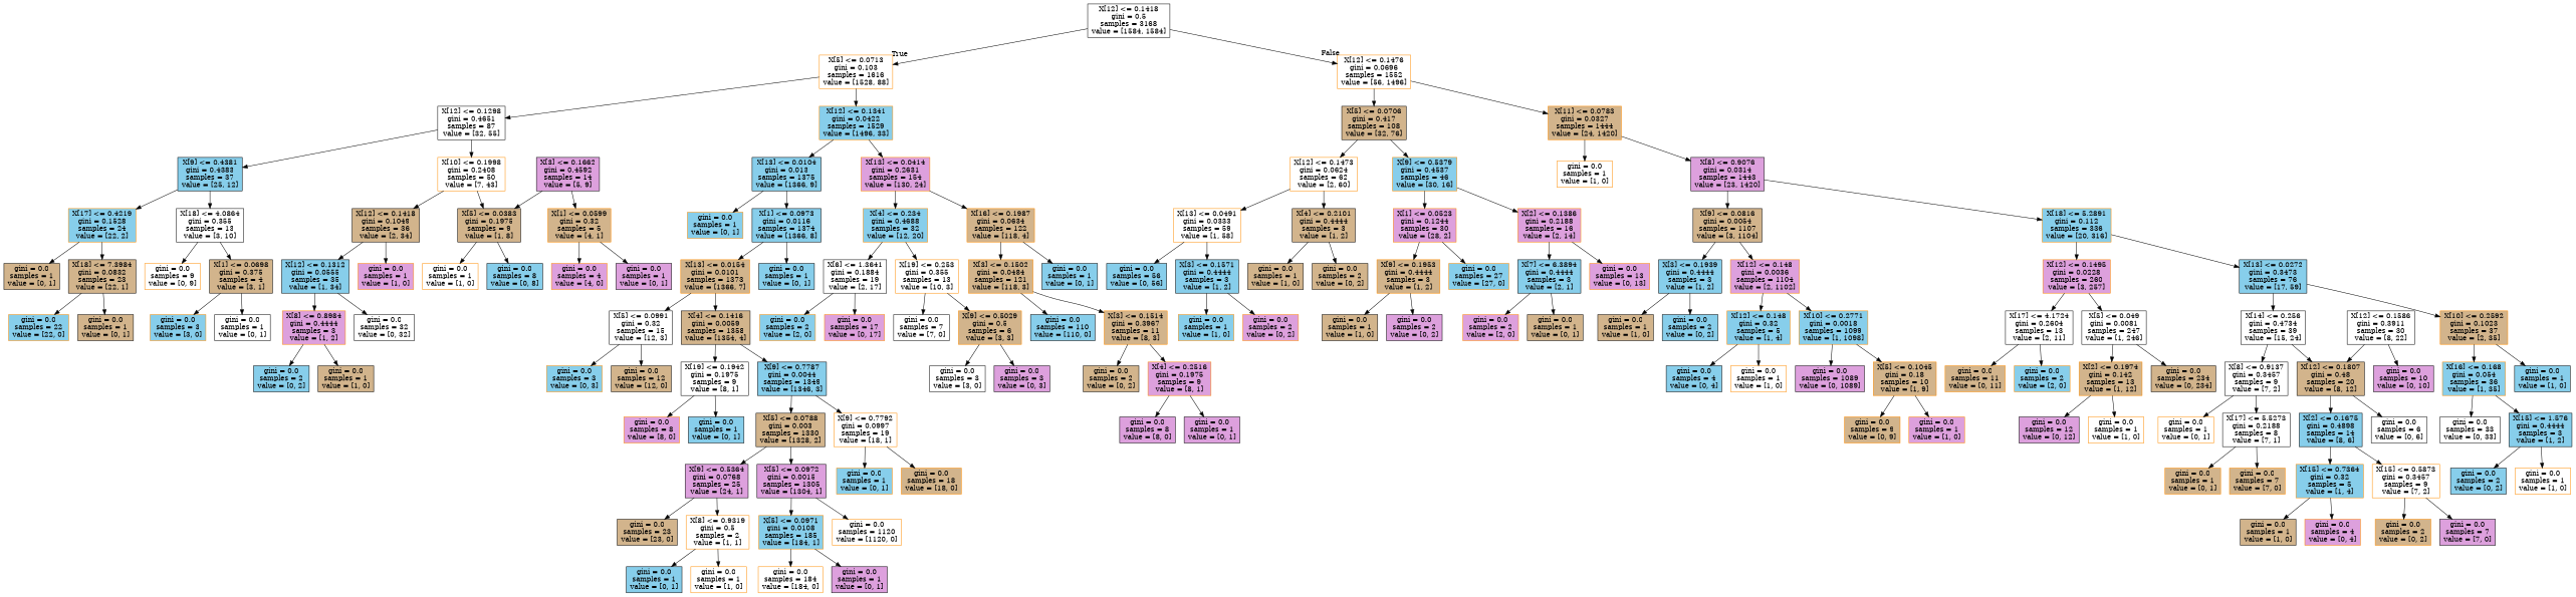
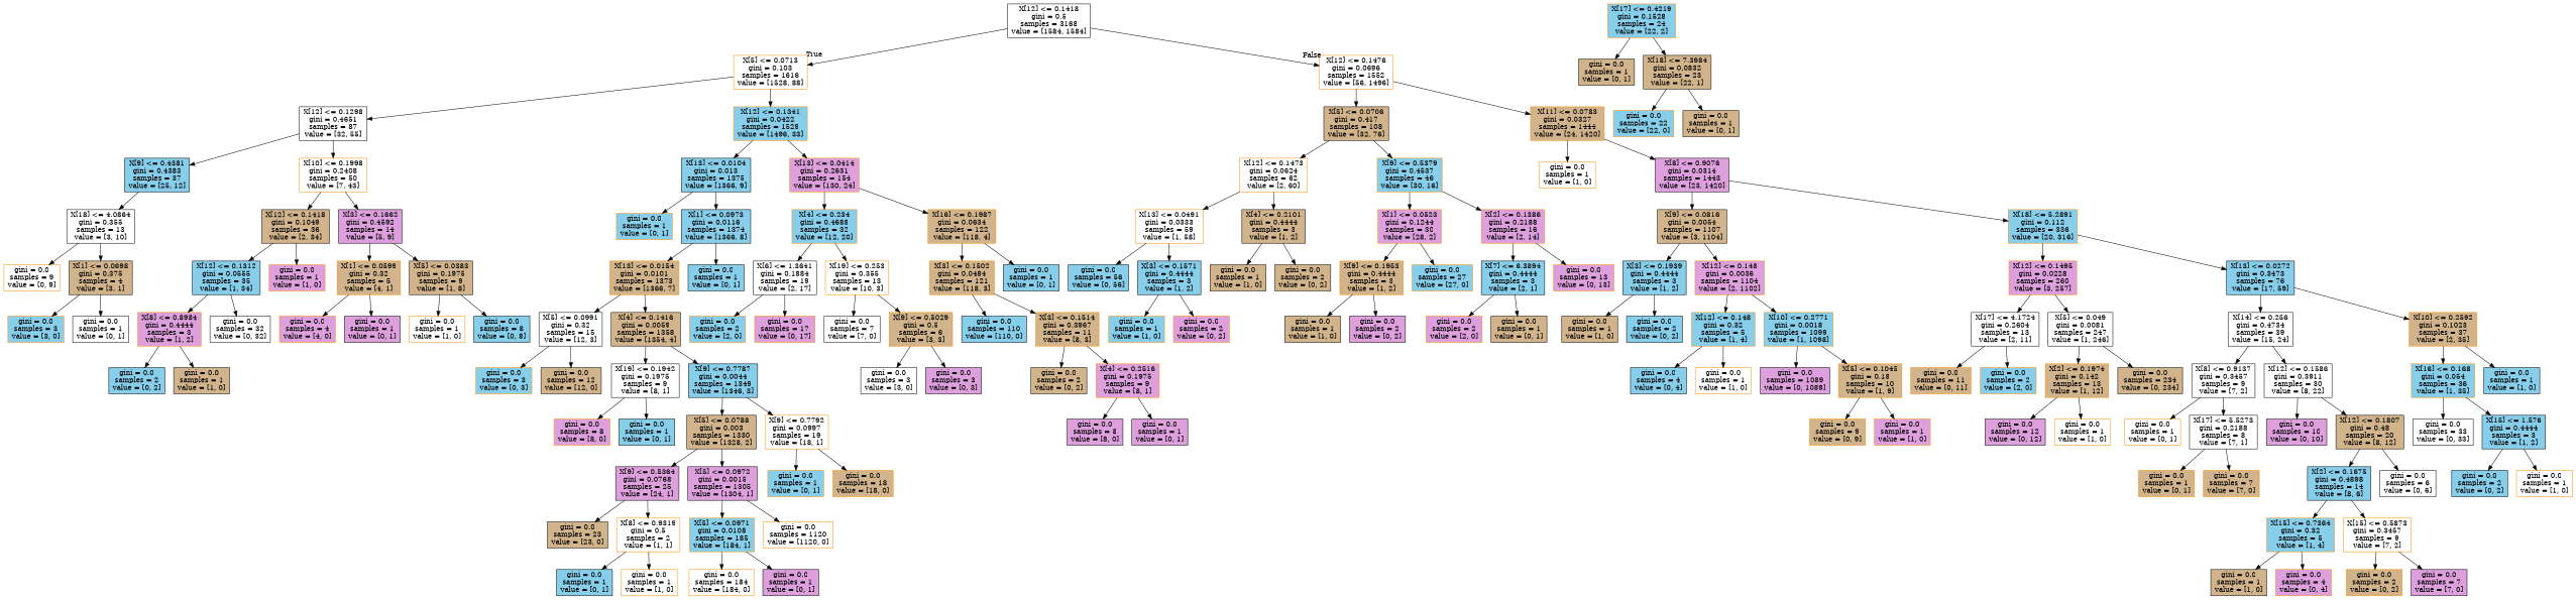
  digraph {
    node [color=black fillcolor=skyblue shape=box style=filled]
    n1 [fillcolor=white label="X[12] <= 0.1418\ngini = 0.5\nsamples = 3168\nvalue = [1584, 1584]"]
    n2 [color=darkorange fillcolor=white label="X[5] <= 0.0713\ngini = 0.103\nsamples = 1616\nvalue = [1528, 88]"]
    n3 [color=darkorange fillcolor=white label="X[12] <= 0.1476\ngini = 0.0696\nsamples = 1552\nvalue = [56, 1496]"]
    n4 [fillcolor=white label="X[12] <= 0.1298\ngini = 0.4651\nsamples = 87\nvalue = [32, 55]"]
    n5 [color=darkorange label="X[12] <= 0.1341\ngini = 0.0422\nsamples = 1529\nvalue = [1496, 33]"]
    n6 [fillcolor=tan label="X[5] <= 0.0706\ngini = 0.417\nsamples = 108\nvalue = [32, 76]"]
    n7 [color=darkorange fillcolor=tan label="X[11] <= 0.0783\ngini = 0.0327\nsamples = 1444\nvalue = [24, 1420]"]
    n8 [label="X[9] <= 0.4381\ngini = 0.4383\nsamples = 37\nvalue = [25, 12]"]
    n9 [color=darkorange fillcolor=white label="X[10] <= 0.1998\ngini = 0.2408\nsamples = 50\nvalue = [7, 43]"]
    n10 [label="X[13] <= 0.0104\ngini = 0.013\nsamples = 1375\nvalue = [1366, 9]"]
    n11 [color=darkorange fillcolor=plum label="X[13] <= 0.0414\ngini = 0.2631\nsamples = 154\nvalue = [130, 24]"]
    n12 [color=darkorange label="X[17] <= 0.4219\ngini = 0.1528\nsamples = 24\nvalue = [22, 2]"]
    n13 [fillcolor=white label="X[18] <= 4.0864\ngini = 0.355\nsamples = 13\nvalue = [3, 10]"]
    n14 [fillcolor=tan label="X[12] <= 0.1418\ngini = 0.1049\nsamples = 36\nvalue = [2, 34]"]
    n15 [fillcolor=plum label="X[3] <= 0.1662\ngini = 0.4592\nsamples = 14\nvalue = [5, 9]"]
    n16 [fillcolor=tan label="gini = 0.0\nsamples = 1\nvalue = [0, 1]"]
    n17 [fillcolor=tan label="X[18] <= 7.3984\ngini = 0.0832\nsamples = 23\nvalue = [22, 1]"]
    n18 [color=darkorange fillcolor=white label="gini = 0.0\nsamples = 9\nvalue = [0, 9]"]
    n19 [fillcolor=tan label="X[1] <= 0.0698\ngini = 0.375\nsamples = 4\nvalue = [3, 1]"]
    n20 [color=darkorange label="gini = 0.0\nsamples = 22\nvalue = [22, 0]"]
    n21 [fillcolor=tan label="gini = 0.0\nsamples = 1\nvalue = [0, 1]"]
    n22 [color=darkorange label="gini = 0.0\nsamples = 3\nvalue = [3, 0]"]
    n23 [fillcolor=white label="gini = 0.0\nsamples = 1\nvalue = [0, 1]"]
    n24 [label="X[12] <= 0.1312\ngini = 0.0555\nsamples = 35\nvalue = [1, 34]"]
    n25 [color=darkorange fillcolor=plum label="gini = 0.0\nsamples = 1\nvalue = [1, 0]"]
    n26 [color=darkorange fillcolor=tan label="X[1] <= 0.0599\ngini = 0.32\nsamples = 5\nvalue = [4, 1]"]
    n27 [fillcolor=tan label="X[5] <= 0.0383\ngini = 0.1975\nsamples = 9\nvalue = [1, 8]"]
    n28 [color=darkorange fillcolor=plum label="X[8] <= 0.8984\ngini = 0.4444\nsamples = 3\nvalue = [1, 2]"]
    n29 [fillcolor=white label="gini = 0.0\nsamples = 32\nvalue = [0, 32]"]
    n30 [label="gini = 0.0\nsamples = 2\nvalue = [0, 2]"]
    n31 [fillcolor=tan label="gini = 0.0\nsamples = 1\nvalue = [1, 0]"]
    n32 [color=darkorange fillcolor=plum label="gini = 0.0\nsamples = 4\nvalue = [4, 0]"]
    n33 [fillcolor=plum label="gini = 0.0\nsamples = 1\nvalue = [0, 1]"]
    n34 [color=darkorange fillcolor=white label="gini = 0.0\nsamples = 1\nvalue = [1, 0]"]
    n35 [label="gini = 0.0\nsamples = 8\nvalue = [0, 8]"]
    n36 [color=darkorange label="gini = 0.0\nsamples = 1\nvalue = [0, 1]"]
    n37 [label="X[1] <= 0.0973\ngini = 0.0116\nsamples = 1374\nvalue = [1366, 8]"]
    n38 [color=darkorange label="X[4] <= 0.234\ngini = 0.4688\nsamples = 32\nvalue = [12, 20]"]
    n39 [color=darkorange fillcolor=tan label="X[16] <= 0.1987\ngini = 0.0634\nsamples = 122\nvalue = [118, 4]"]
    n40 [color=darkorange fillcolor=tan label="X[13] <= 0.0154\ngini = 0.0101\nsamples = 1373\nvalue = [1366, 7]"]
    n41 [label="gini = 0.0\nsamples = 1\nvalue = [0, 1]"]
    n42 [fillcolor=white label="X[5] <= 0.0991\ngini = 0.32\nsamples = 15\nvalue = [12, 3]"]
    n43 [fillcolor=tan label="X[4] <= 0.1416\ngini = 0.0059\nsamples = 1358\nvalue = [1354, 4]"]
    n44 [color=darkorange label="gini = 0.0\nsamples = 3\nvalue = [0, 3]"]
    n45 [fillcolor=tan label="gini = 0.0\nsamples = 12\nvalue = [12, 0]"]
    n46 [fillcolor=white label="X[19] <= 0.1942\ngini = 0.1975\nsamples = 9\nvalue = [8, 1]"]
    n47 [label="X[9] <= 0.7787\ngini = 0.0044\nsamples = 1349\nvalue = [1346, 3]"]
    n48 [color=darkorange fillcolor=plum label="gini = 0.0\nsamples = 8\nvalue = [8, 0]"]
    n49 [label="gini = 0.0\nsamples = 1\nvalue = [0, 1]"]
    n50 [fillcolor=tan label="X[5] <= 0.0788\ngini = 0.003\nsamples = 1330\nvalue = [1328, 2]"]
    n51 [color=darkorange fillcolor=white label="X[9] <= 0.7792\ngini = 0.0997\nsamples = 19\nvalue = [18, 1]"]
    n52 [fillcolor=plum label="X[9] <= 0.5364\ngini = 0.0768\nsamples = 25\nvalue = [24, 1]"]
    n53 [fillcolor=plum label="X[5] <= 0.0972\ngini = 0.0015\nsamples = 1305\nvalue = [1304, 1]"]
    n54 [color=darkorange label="gini = 0.0\nsamples = 1\nvalue = [0, 1]"]
    n55 [color=darkorange fillcolor=tan label="gini = 0.0\nsamples = 18\nvalue = [18, 0]"]
    n56 [fillcolor=tan label="gini = 0.0\nsamples = 23\nvalue = [23, 0]"]
    n57 [color=darkorange fillcolor=white label="X[8] <= 0.9319\ngini = 0.5\nsamples = 2\nvalue = [1, 1]"]
    n58 [color=darkorange label="X[5] <= 0.0971\ngini = 0.0108\nsamples = 185\nvalue = [184, 1]"]
    n59 [color=darkorange fillcolor=white label="gini = 0.0\nsamples = 1120\nvalue = [1120, 0]"]
    n60 [label="gini = 0.0\nsamples = 1\nvalue = [0, 1]"]
    n61 [color=darkorange fillcolor=white label="gini = 0.0\nsamples = 1\nvalue = [1, 0]"]
    n62 [color=darkorange fillcolor=white label="gini = 0.0\nsamples = 184\nvalue = [184, 0]"]
    n63 [fillcolor=plum label="gini = 0.0\nsamples = 1\nvalue = [0, 1]"]
    n64 [fillcolor=white label="X[6] <= 1.3641\ngini = 0.1884\nsamples = 19\nvalue = [2, 17]"]
    n65 [color=darkorange fillcolor=white label="X[19] <= 0.253\ngini = 0.355\nsamples = 13\nvalue = [10, 3]"]
    n66 [color=darkorange fillcolor=tan label="X[3] <= 0.1502\ngini = 0.0484\nsamples = 121\nvalue = [118, 3]"]
    n67 [label="gini = 0.0\nsamples = 1\nvalue = [0, 1]"]
    n68 [color=darkorange label="gini = 0.0\nsamples = 2\nvalue = [2, 0]"]
    n69 [color=darkorange fillcolor=plum label="gini = 0.0\nsamples = 17\nvalue = [0, 17]"]
    n70 [fillcolor=white label="gini = 0.0\nsamples = 7\nvalue = [7, 0]"]
    n71 [color=darkorange fillcolor=tan label="X[9] <= 0.5029\ngini = 0.5\nsamples = 6\nvalue = [3, 3]"]
    n72 [fillcolor=white label="gini = 0.0\nsamples = 3\nvalue = [3, 0]"]
    n73 [fillcolor=plum label="gini = 0.0\nsamples = 3\nvalue = [0, 3]"]
    n74 [label="gini = 0.0\nsamples = 110\nvalue = [110, 0]"]
    n75 [color=darkorange fillcolor=tan label="X[3] <= 0.1514\ngini = 0.3967\nsamples = 11\nvalue = [8, 3]"]
    n76 [fillcolor=tan label="gini = 0.0\nsamples = 2\nvalue = [0, 2]"]
    n77 [color=darkorange fillcolor=plum label="X[4] <= 0.2516\ngini = 0.1975\nsamples = 9\nvalue = [8, 1]"]
    n78 [fillcolor=plum label="gini = 0.0\nsamples = 8\nvalue = [8, 0]"]
    n79 [fillcolor=plum label="gini = 0.0\nsamples = 1\nvalue = [0, 1]"]
    n80 [color=darkorange fillcolor=white label="X[12] <= 0.1473\ngini = 0.0624\nsamples = 62\nvalue = [2, 60]"]
    n81 [color=darkorange label="X[9] <= 0.5379\ngini = 0.4537\nsamples = 46\nvalue = [30, 16]"]
    n82 [color=darkorange fillcolor=white label="gini = 0.0\nsamples = 1\nvalue = [1, 0]"]
    n83 [fillcolor=plum label="X[8] <= 0.9076\ngini = 0.0314\nsamples = 1443\nvalue = [23, 1420]"]
    n84 [color=darkorange fillcolor=white label="X[13] <= 0.0491\ngini = 0.0333\nsamples = 59\nvalue = [1, 58]"]
    n85 [fillcolor=tan label="X[4] <= 0.2101\ngini = 0.4444\nsamples = 3\nvalue = [1, 2]"]
    n86 [color=darkorange fillcolor=plum label="X[1] <= 0.0523\ngini = 0.1244\nsamples = 30\nvalue = [28, 2]"]
    n87 [color=darkorange fillcolor=plum label="X[2] <= 0.1386\ngini = 0.2188\nsamples = 16\nvalue = [2, 14]"]
    n88 [label="gini = 0.0\nsamples = 56\nvalue = [0, 56]"]
    n89 [label="X[3] <= 0.1571\ngini = 0.4444\nsamples = 3\nvalue = [1, 2]"]
    n90 [fillcolor=tan label="gini = 0.0\nsamples = 1\nvalue = [1, 0]"]
    n91 [fillcolor=tan label="gini = 0.0\nsamples = 2\nvalue = [0, 2]"]
    n92 [color=darkorange label="gini = 0.0\nsamples = 1\nvalue = [1, 0]"]
    n93 [color=darkorange fillcolor=plum label="gini = 0.0\nsamples = 2\nvalue = [0, 2]"]
    n94 [color=darkorange fillcolor=tan label="X[9] <= 0.1953\ngini = 0.4444\nsamples = 3\nvalue = [1, 2]"]
    n95 [color=darkorange label="gini = 0.0\nsamples = 27\nvalue = [27, 0]"]
    n96 [label="X[7] <= 6.3894\ngini = 0.4444\nsamples = 3\nvalue = [2, 1]"]
    n97 [color=darkorange fillcolor=plum label="gini = 0.0\nsamples = 13\nvalue = [0, 13]"]
    n98 [fillcolor=tan label="gini = 0.0\nsamples = 1\nvalue = [1, 0]"]
    n99 [fillcolor=plum label="gini = 0.0\nsamples = 2\nvalue = [0, 2]"]
    n100 [color=darkorange fillcolor=plum label="gini = 0.0\nsamples = 2\nvalue = [2, 0]"]
    n101 [fillcolor=tan label="gini = 0.0\nsamples = 1\nvalue = [0, 1]"]
    n102 [fillcolor=tan label="X[9] <= 0.0816\ngini = 0.0054\nsamples = 1107\nvalue = [3, 1104]"]
    n103 [color=darkorange label="X[18] <= 5.2891\ngini = 0.112\nsamples = 336\nvalue = [20, 316]"]
    n104 [label="X[3] <= 0.1939\ngini = 0.4444\nsamples = 3\nvalue = [1, 2]"]
    n105 [color=darkorange fillcolor=plum label="X[12] <= 0.148\ngini = 0.0036\nsamples = 1104\nvalue = [2, 1102]"]
    n106 [color=darkorange fillcolor=plum label="X[12] <= 0.1495\ngini = 0.0228\nsamples = 260\nvalue = [3, 257]"]
    n107 [label="X[13] <= 0.0272\ngini = 0.3473\nsamples = 76\nvalue = [17, 59]"]
    n108 [fillcolor=tan label="gini = 0.0\nsamples = 1\nvalue = [1, 0]"]
    n109 [label="gini = 0.0\nsamples = 2\nvalue = [0, 2]"]
    n110 [color=darkorange label="X[12] <= 0.148\ngini = 0.32\nsamples = 5\nvalue = [1, 4]"]
    n111 [color=darkorange label="X[10] <= 0.2771\ngini = 0.0018\nsamples = 1099\nvalue = [1, 1098]"]
    n112 [label="gini = 0.0\nsamples = 4\nvalue = [0, 4]"]
    n113 [color=darkorange fillcolor=white label="gini = 0.0\nsamples = 1\nvalue = [1, 0]"]
    n114 [fillcolor=plum label="gini = 0.0\nsamples = 1089\nvalue = [0, 1089]"]
    n115 [color=darkorange fillcolor=tan label="X[5] <= 0.1045\ngini = 0.18\nsamples = 10\nvalue = [1, 9]"]
    n116 [color=darkorange fillcolor=tan label="gini = 0.0\nsamples = 9\nvalue = [0, 9]"]
    n117 [color=darkorange fillcolor=plum label="gini = 0.0\nsamples = 1\nvalue = [1, 0]"]
    n118 [fillcolor=white label="X[17] <= 4.1724\ngini = 0.2604\nsamples = 13\nvalue = [2, 11]"]
    n119 [fillcolor=white label="X[5] <= 0.049\ngini = 0.0081\nsamples = 247\nvalue = [1, 246]"]
    n120 [fillcolor=white label="X[14] <= 0.256\ngini = 0.4734\nsamples = 39\nvalue = [15, 24]"]
    n121 [color=darkorange fillcolor=tan label="X[10] <= 0.2592\ngini = 0.1023\nsamples = 37\nvalue = [2, 35]"]
    n122 [color=darkorange fillcolor=tan label="gini = 0.0\nsamples = 11\nvalue = [0, 11]"]
    n123 [color=darkorange label="gini = 0.0\nsamples = 2\nvalue = [2, 0]"]
    n124 [color=darkorange fillcolor=tan label="X[2] <= 0.1974\ngini = 0.142\nsamples = 13\nvalue = [1, 12]"]
    n125 [fillcolor=tan label="gini = 0.0\nsamples = 234\nvalue = [0, 234]"]
    n126 [fillcolor=plum label="gini = 0.0\nsamples = 12\nvalue = [0, 12]"]
    n127 [color=darkorange fillcolor=white label="gini = 0.0\nsamples = 1\nvalue = [1, 0]"]
    n128 [fillcolor=white label="X[8] <= 0.9137\ngini = 0.3457\nsamples = 9\nvalue = [7, 2]"]
    n129 [fillcolor=white label="X[12] <= 0.1586\ngini = 0.3911\nsamples = 30\nvalue = [8, 22]"]
    n130 [color=darkorange label="X[16] <= 0.168\ngini = 0.054\nsamples = 36\nvalue = [1, 35]"]
    n131 [label="gini = 0.0\nsamples = 1\nvalue = [1, 0]"]
    n132 [color=darkorange fillcolor=white label="gini = 0.0\nsamples = 1\nvalue = [0, 1]"]
    n133 [fillcolor=white label="X[17] <= 5.5273\ngini = 0.2188\nsamples = 8\nvalue = [7, 1]"]
    n134 [fillcolor=plum label="gini = 0.0\nsamples = 10\nvalue = [0, 10]"]
    n135 [fillcolor=tan label="X[12] <= 0.1807\ngini = 0.48\nsamples = 20\nvalue = [8, 12]"]
    n136 [color=darkorange fillcolor=tan label="gini = 0.0\nsamples = 1\nvalue = [0, 1]"]
    n137 [color=darkorange fillcolor=tan label="gini = 0.0\nsamples = 7\nvalue = [7, 0]"]
    n138 [label="X[2] <= 0.1675\ngini = 0.4898\nsamples = 14\nvalue = [8, 6]"]
    n139 [fillcolor=white label="gini = 0.0\nsamples = 6\nvalue = [0, 6]"]
    n140 [color=darkorange label="X[15] <= 0.7364\ngini = 0.32\nsamples = 5\nvalue = [1, 4]"]
    n141 [color=darkorange fillcolor=white label="X[15] <= 0.5873\ngini = 0.3457\nsamples = 9\nvalue = [7, 2]"]
    n142 [fillcolor=tan label="gini = 0.0\nsamples = 1\nvalue = [1, 0]"]
    n143 [color=darkorange fillcolor=plum label="gini = 0.0\nsamples = 4\nvalue = [0, 4]"]
    n144 [color=darkorange fillcolor=tan label="gini = 0.0\nsamples = 2\nvalue = [0, 2]"]
    n145 [fillcolor=plum label="gini = 0.0\nsamples = 7\nvalue = [7, 0]"]
    n146 [fillcolor=white label="gini = 0.0\nsamples = 33\nvalue = [0, 33]"]
    n147 [label="X[15] <= 1.576\ngini = 0.4444\nsamples = 3\nvalue = [1, 2]"]
    n148 [label="gini = 0.0\nsamples = 2\nvalue = [0, 2]"]
    n149 [color=darkorange fillcolor=white label="gini = 0.0\nsamples = 1\nvalue = [1, 0]"]
    n1 -> n2 [headlabel=True labelangle=45 labeldistance=2.5]
    n1 -> n3 [headlabel=False labelangle=-45 labeldistance=2.5]
    n2 -> n4
    n2 -> n5
    n3 -> n6
    n3 -> n7
    n4 -> n8
    n4 -> n9
    n5 -> n10
    n5 -> n11
    n6 -> n80
    n6 -> n81
    n7 -> n82
    n7 -> n83
-   n8 -> n12
    n8 -> n13
    n9 -> n14
-   n9 -> n27
+   n9 -> n15
    n10 -> n36
    n10 -> n37
    n11 -> n38
    n11 -> n39
    n12 -> n16
    n12 -> n17
    n13 -> n18
    n13 -> n19
    n14 -> n24
    n14 -> n25
    n15 -> n26
    n15 -> n27
    n17 -> n20
    n17 -> n21
    n19 -> n22
    n19 -> n23
    n24 -> n28
    n24 -> n29
    n26 -> n32
    n26 -> n33
    n27 -> n34
    n27 -> n35
    n28 -> n30
    n28 -> n31
    n37 -> n40
    n37 -> n41
    n38 -> n64
    n38 -> n65
    n39 -> n66
    n39 -> n67
    n40 -> n42
    n40 -> n43
    n42 -> n44
    n42 -> n45
    n43 -> n46
    n43 -> n47
    n46 -> n48
    n46 -> n49
    n47 -> n50
    n47 -> n51
    n50 -> n52
    n50 -> n53
    n51 -> n54
    n51 -> n55
    n52 -> n56
    n52 -> n57
    n53 -> n58
    n53 -> n59
    n57 -> n60
    n57 -> n61
    n58 -> n62
    n58 -> n63
    n64 -> n68
    n64 -> n69
    n65 -> n70
    n65 -> n71
    n66 -> n74
    n66 -> n75
    n71 -> n72
    n71 -> n73
    n75 -> n76
    n75 -> n77
    n77 -> n78
    n77 -> n79
    n80 -> n84
    n80 -> n85
    n81 -> n86
    n81 -> n87
    n83 -> n102
    n83 -> n103
    n84 -> n88
    n84 -> n89
    n85 -> n90
    n85 -> n91
    n86 -> n94
    n86 -> n95
    n87 -> n96
    n87 -> n97
    n89 -> n92
    n89 -> n93
    n94 -> n98
    n94 -> n99
    n96 -> n100
    n96 -> n101
    n102 -> n104
    n102 -> n105
    n103 -> n106
    n103 -> n107
    n104 -> n108
    n104 -> n109
    n105 -> n110
    n105 -> n111
    n106 -> n118
    n106 -> n119
    n107 -> n120
    n107 -> n121
    n110 -> n112
    n110 -> n113
    n111 -> n114
    n111 -> n115
    n115 -> n116
    n115 -> n117
    n118 -> n122
    n118 -> n123
    n119 -> n124
    n119 -> n125
    n120 -> n128
-   n120 -> n135
+   n120 -> n129
    n121 -> n130
    n121 -> n131
    n124 -> n126
    n124 -> n127
    n128 -> n132
    n128 -> n133
    n129 -> n134
    n129 -> n135
    n130 -> n146
    n130 -> n147
    n133 -> n136
    n133 -> n137
    n135 -> n138
    n135 -> n139
    n138 -> n140
    n138 -> n141
    n140 -> n142
    n140 -> n143
    n141 -> n144
    n141 -> n145
    n147 -> n148
    n147 -> n149
  }
